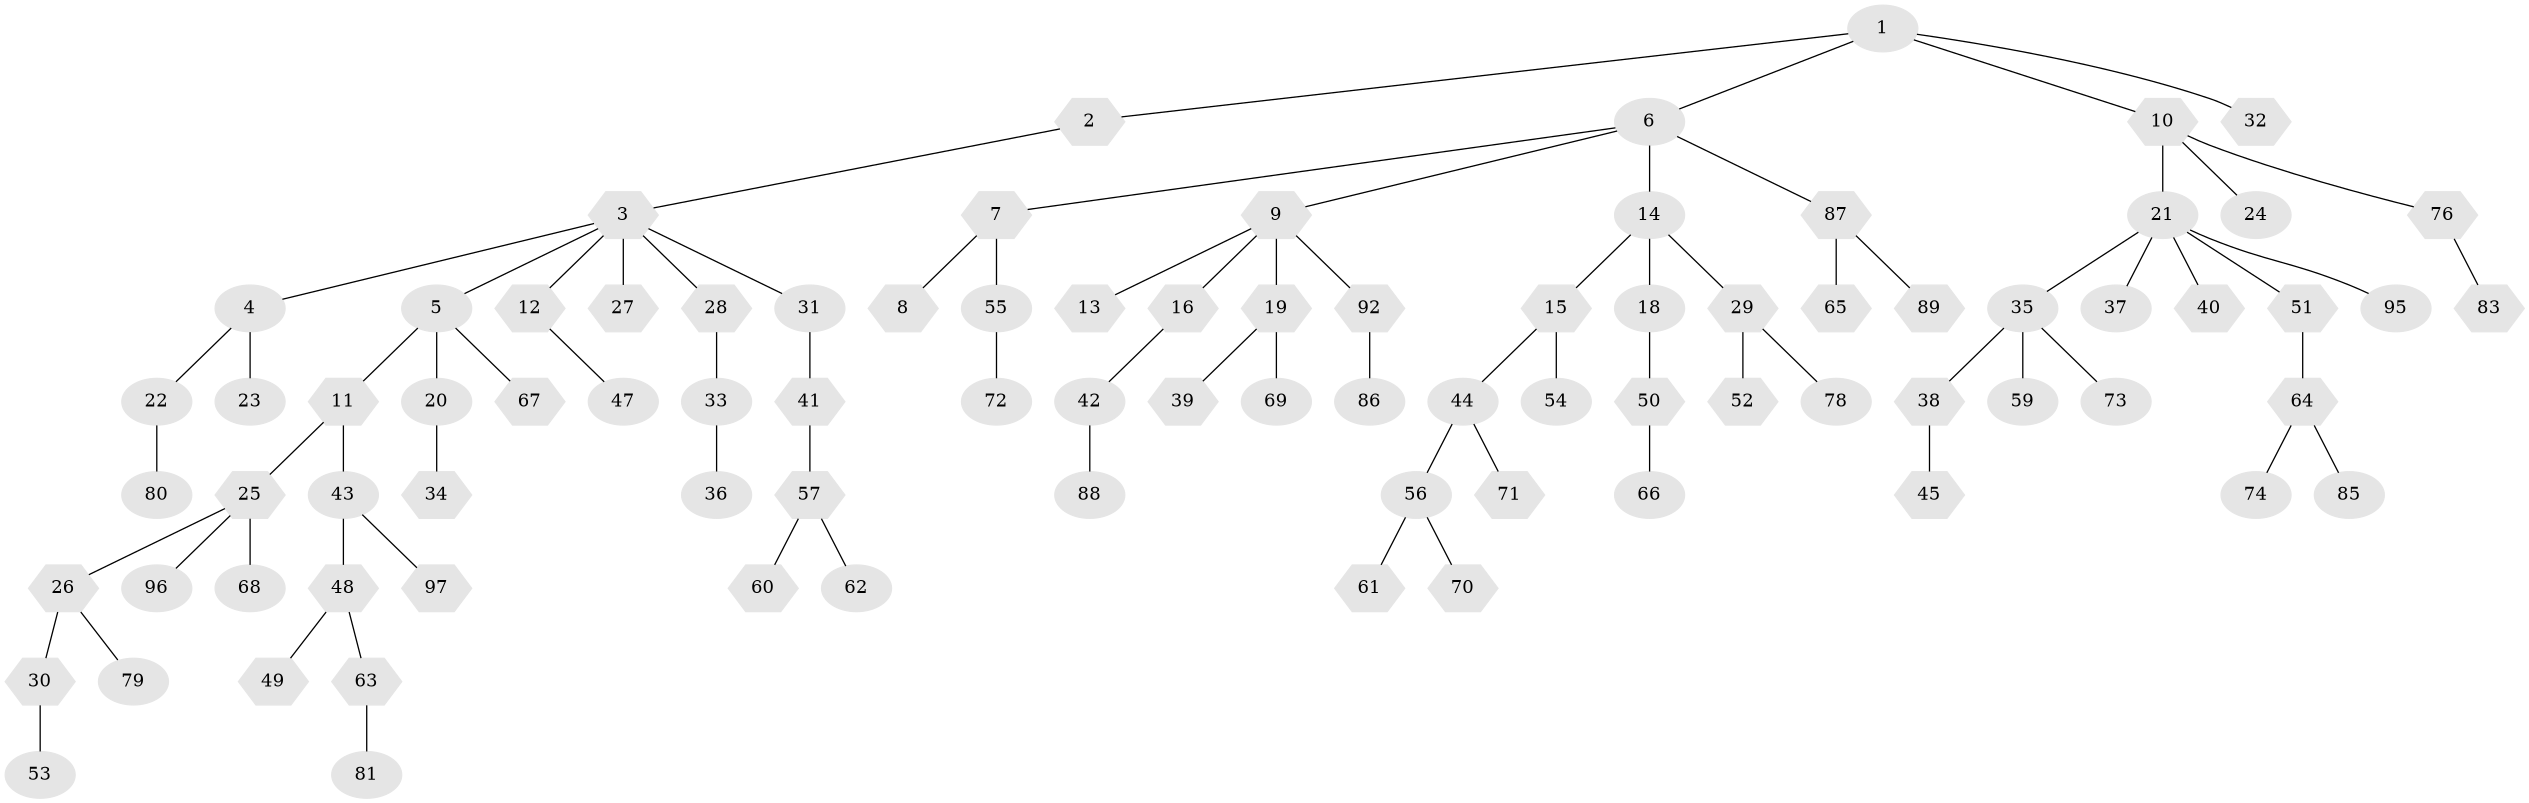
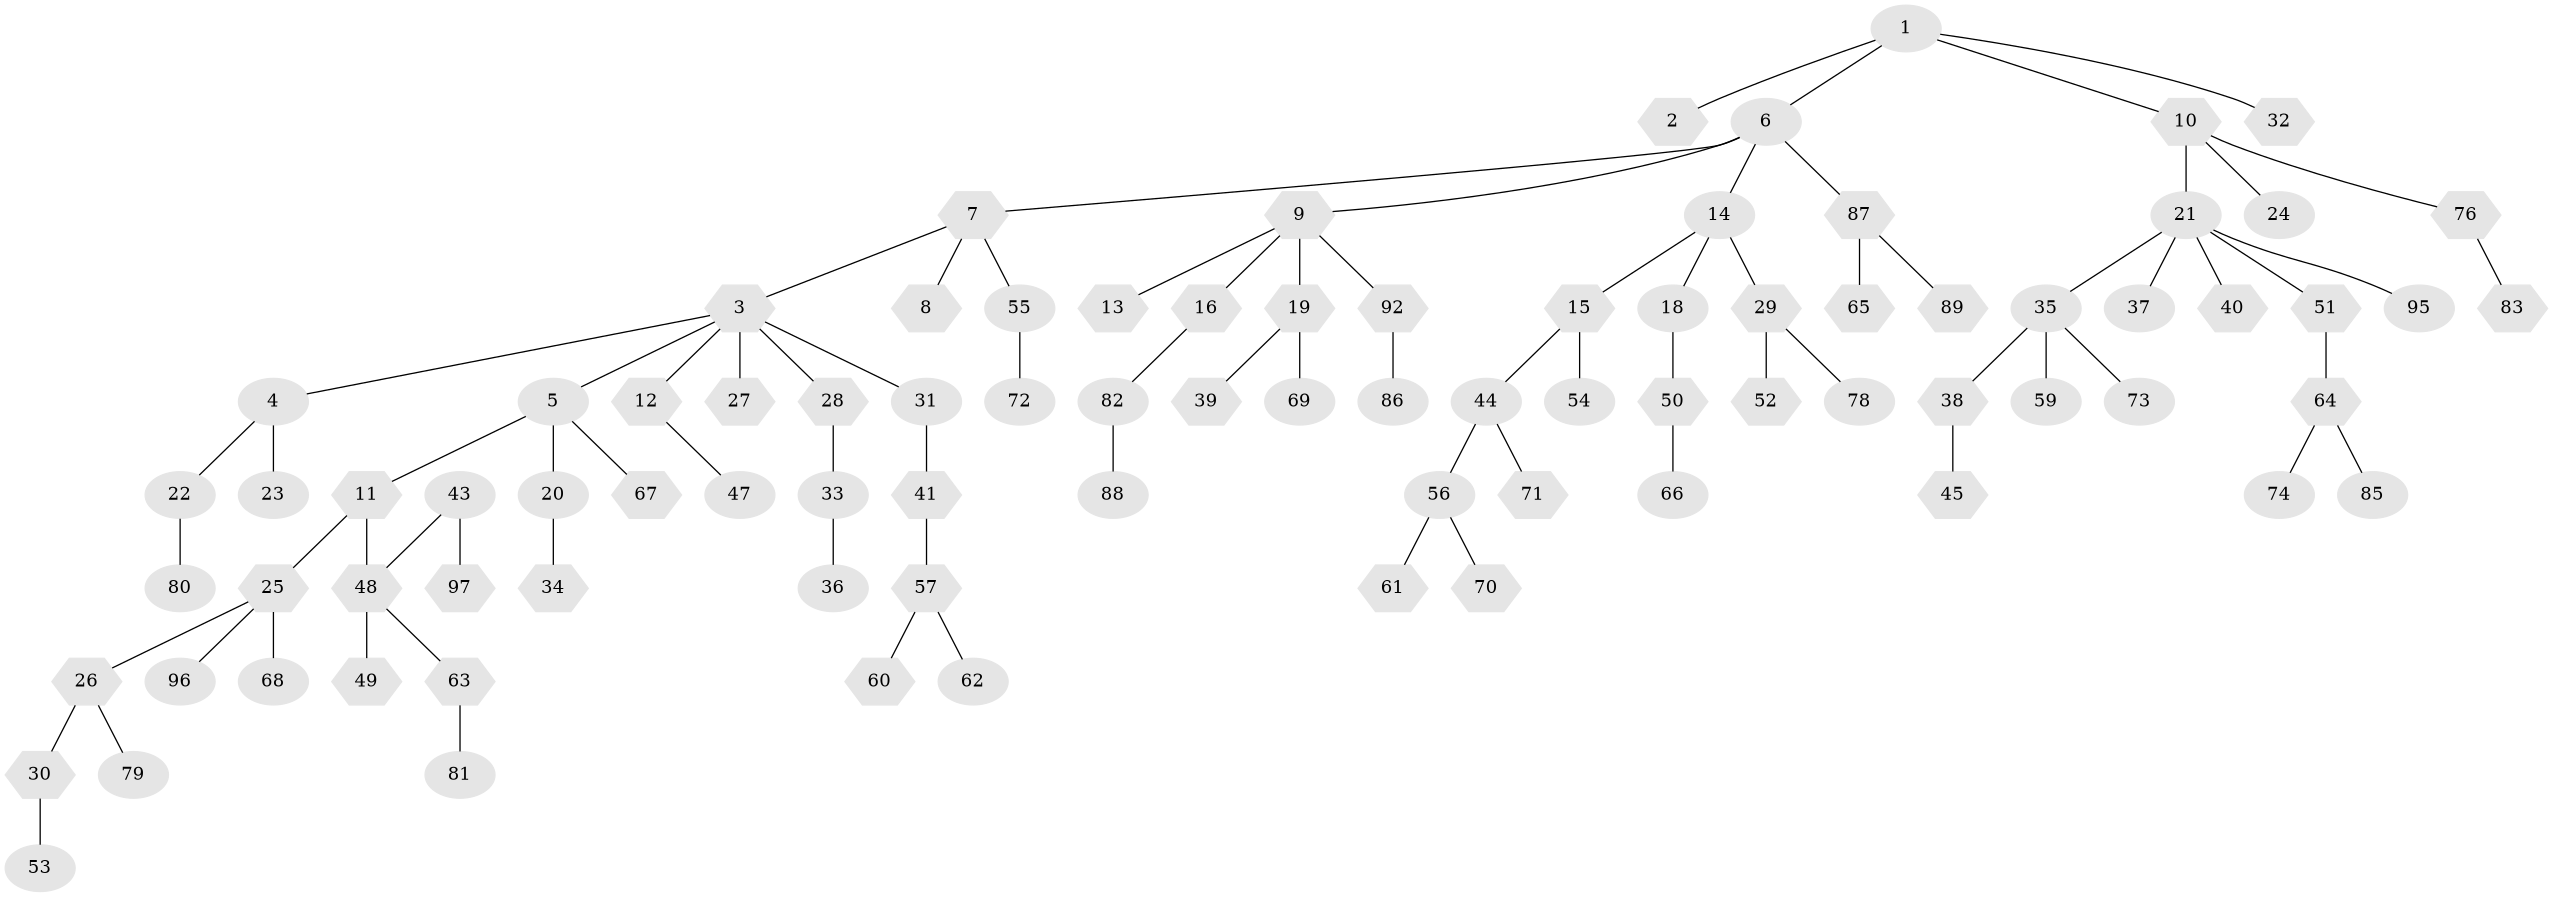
  graph {
    node [color=gray90 shape=hexagon style=filled]
    1 [shape=ellipse]
    2
    6 [shape=ellipse]
    10
    32
    3
    7
    9
    14 [shape=ellipse]
    n10 [label=87]
    21 [shape=ellipse]
    24 [shape=ellipse]
    76
    4 [shape=ellipse]
    5 [shape=ellipse]
    12
    27
    28
    31 [shape=ellipse]
    22 [shape=ellipse]
    23 [shape=ellipse]
    11
    20 [shape=ellipse]
    67
    47 [shape=ellipse]
    33 [shape=ellipse]
    41
    80 [shape=ellipse]
    25
    43 [shape=ellipse]
    34
    8
    55 [shape=ellipse]
    13
    16
    19
    n37 [label=92]
    15
    18 [shape=ellipse]
    29
    65
    n42 [label=89]
    72 [shape=ellipse]
-   42 [shape=ellipse]
+   42 [shape=ellipse label=82]
    39
    69 [shape=ellipse]
    86 [shape=ellipse]
    35 [shape=ellipse]
    37 [shape=ellipse]
    40
    51
    n52 [label=95 shape=ellipse]
    83
    26
    n55 [label=96 shape=ellipse]
    68 [shape=ellipse]
    48
    n58 [label=97]
    44 [shape=ellipse]
    54 [shape=ellipse]
    50
    52
    78 [shape=ellipse]
    56 [shape=ellipse]
    71
    n66 [label=88 shape=ellipse]
    66 [shape=ellipse]
    38
    59 [shape=ellipse]
    73 [shape=ellipse]
    64
    30
    79 [shape=ellipse]
    53 [shape=ellipse]
    36 [shape=ellipse]
    57
    45
    60
    62 [shape=ellipse]
    49
    63
    61
    70
    81 [shape=ellipse]
    74 [shape=ellipse]
    85 [shape=ellipse]
    1 -- 2
    1 -- 6
    1 -- 10
    1 -- 32
-   2 -- 3
+   7 -- 3
    6 -- 7
    6 -- 9
    6 -- 14
    6 -- n10
    10 -- 21
    10 -- 24
    10 -- 76
    3 -- 4
    3 -- 5
    3 -- 12
    3 -- 27
    3 -- 28
    3 -- 31
    7 -- 8
    7 -- 55
    9 -- 13
    9 -- 16
    9 -- 19
    9 -- n37
    14 -- 15
    14 -- 18
    14 -- 29
    n10 -- 65
    n10 -- n42
    21 -- 35
    21 -- 37
    21 -- 40
    21 -- 51
    21 -- n52
    76 -- 83
    4 -- 22
    4 -- 23
    5 -- 11
    5 -- 20
    5 -- 67
    12 -- 47
    28 -- 33
    31 -- 41
    22 -- 80
    11 -- 25
-   11 -- 43
+   11 -- 48
    20 -- 34
    33 -- 36
    41 -- 57
    25 -- 26
    25 -- n55
    25 -- 68
    43 -- 48
    43 -- n58
    55 -- 72
    16 -- 42
    19 -- 39
    19 -- 69
    n37 -- 86
    15 -- 44
    15 -- 54
    18 -- 50
    29 -- 52
    29 -- 78
    42 -- n66
    35 -- 38
    35 -- 59
    35 -- 73
    51 -- 64
    26 -- 30
    26 -- 79
    48 -- 49
    48 -- 63
    44 -- 56
    44 -- 71
    50 -- 66
    56 -- 61
    56 -- 70
    38 -- 45
    64 -- 74
    64 -- 85
    30 -- 53
    57 -- 60
    57 -- 62
    63 -- 81
  }
